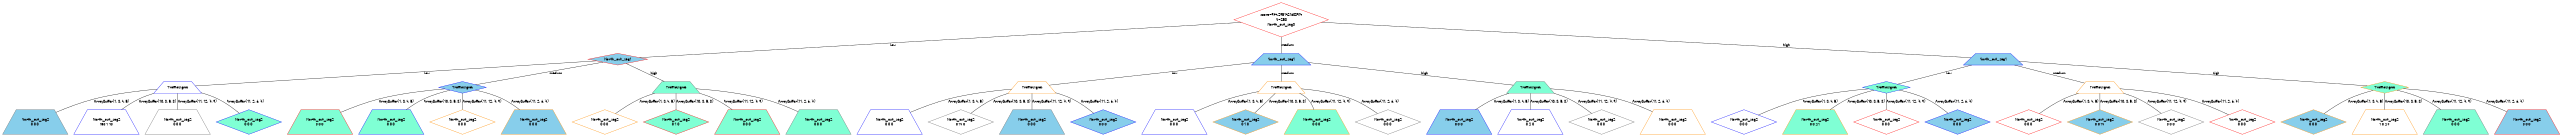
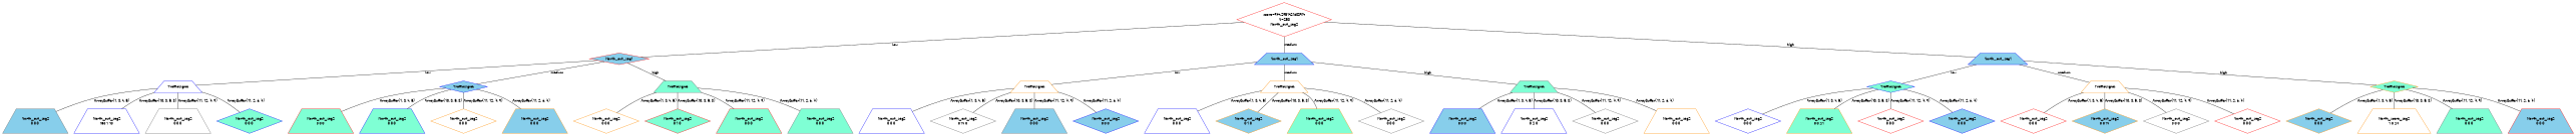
  digraph {
    fontname="Patrick Hand"
    node [color=blue fillcolor=white fontname="Patrick Hand" shape=trapezium style=filled]
    edge [dir=none fontname="Patrick Hand"]
-   n1 [color=red label="score=974.2951421603914\nN=250\nNorth_out_seg3" shape=diamond]
+   n1 [color=red label="score=974.2951421603914\nN=250\nNorth_out_seg2" shape=diamond]
    n2 [color=red fillcolor=skyblue label=North_out_seg1 shape=diamond]
    n3 [fillcolor=skyblue label=North_out_seg1]
    n4 [fillcolor=skyblue label=North_out_seg1]
    n5 [label=TrafficSignal]
    n6 [fillcolor=skyblue label=TrafficSignal shape=diamond]
    n7 [color=gray40 fillcolor=aquamarine label=TrafficSignal]
    n8 [color=darkorange label=TrafficSignal]
    n9 [color=darkorange label=TrafficSignal]
    n10 [color=gray40 fillcolor=aquamarine label=TrafficSignal]
    n11 [fillcolor=aquamarine label=TrafficSignal shape=diamond]
    n12 [color=darkorange label=TrafficSignal]
    n13 [color=darkorange fillcolor=aquamarine label=TrafficSignal shape=diamond]
    n14 [color=gray40 fillcolor=skyblue label="North_out_seg2\n0 0 0 "]
    n15 [label="North_out_seg2\n158 1 10 "]
    n16 [color=gray40 label="North_out_seg2\n0 0 0 "]
    n17 [fillcolor=aquamarine label="North_out_seg2\n0 0 0 " shape=diamond]
    n18 [color=red fillcolor=aquamarine label="North_out_seg2\n0 0 0 "]
    n19 [fillcolor=aquamarine label="North_out_seg2\n0 0 0 "]
    n20 [color=darkorange label="North_out_seg2\n0 0 0 " shape=diamond]
    n21 [color=darkorange fillcolor=skyblue label="North_out_seg2\n0 0 0 "]
    n22 [color=darkorange label="North_out_seg2\n0 0 0 " shape=diamond]
    n23 [color=red fillcolor=aquamarine label="North_out_seg2\n0 1 0 " shape=diamond]
    n24 [color=red fillcolor=aquamarine label="North_out_seg2\n0 0 0 "]
    n25 [color=gray40 fillcolor=aquamarine label="North_out_seg2\n0 0 0 "]
    n26 [label="North_out_seg2\n0 0 0 "]
    n27 [color=gray40 label="North_out_seg2\n0 14 0 " shape=diamond]
    n28 [color=gray40 fillcolor=skyblue label="North_out_seg2\n0 0 0 "]
    n29 [fillcolor=skyblue label="North_out_seg2\n0 0 0 " shape=diamond]
    n30 [label="North_out_seg2\n0 0 0 "]
    n31 [label="North_out_seg2\n0 0 0 " shape=diamond]
    n32 [color=darkorange fillcolor=skyblue label="North_out_seg2\n0 1 0 " shape=diamond]
    n33 [color=darkorange fillcolor=aquamarine label="North_out_seg2\n0 0 0 "]
    n34 [color=gray40 label="North_out_seg2\n0 0 0 " shape=diamond]
    n35 [fillcolor=skyblue label="North_out_seg2\n0 0 0 "]
    n36 [label="North_out_seg2\n0 2 0 "]
    n37 [color=gray40 label="North_out_seg2\n0 0 0 " shape=diamond]
    n38 [color=darkorange label="North_out_seg2\n0 0 0 "]
    n39 [color=darkorange fillcolor=aquamarine label="North_out_seg2\n0 0 21 "]
    n40 [color=red label="North_out_seg2\n0 0 0 " shape=diamond]
    n41 [fillcolor=skyblue label="North_out_seg2\n0 0 0 " shape=diamond]
    n42 [color=red label="North_out_seg2\n0 0 0 " shape=diamond]
    n43 [color=darkorange fillcolor=skyblue label="North_out_seg2\n0 0 14 " shape=diamond]
    n44 [color=gray40 label="North_out_seg2\n0 0 0 " shape=diamond]
    n45 [color=red label="North_out_seg2\n0 0 0 " shape=diamond]
    n46 [color=darkorange fillcolor=skyblue label="North_out_seg2\n0 0 0 " shape=diamond]
-   n47 [color=darkorange label="North_out_seg2\n1 0 27 "]
+   n47 [color=darkorange label="North_score_seg2\n1 0 27 "]
    n48 [color=gray40 fillcolor=aquamarine label="North_out_seg2\n0 0 0 "]
    n49 [color=red fillcolor=skyblue label="North_out_seg2\n0 0 0 "]
    subgraph sub_1 {
      rank=same
      n1
    }
    subgraph sub_2 {
      rank=same
      n2
    }
    subgraph sub_3 {
      rank=same
      n3
    }
    subgraph sub_4 {
      rank=same
      n4
    }
    subgraph sub_5 {
      rank=same
      n5
    }
    subgraph sub_6 {
      rank=same
      n6
    }
    subgraph sub_7 {
      rank=same
      n7
    }
    subgraph sub_8 {
      rank=same
      n8
    }
    subgraph sub_9 {
      rank=same
      n9
    }
    subgraph sub_10 {
      rank=same
      n10
    }
    subgraph sub_11 {
      rank=same
      n11
    }
    subgraph sub_12 {
      rank=same
      n12
    }
    subgraph sub_13 {
      rank=same
      n13
    }
    subgraph sub_14 {
      rank=same
      n14
    }
    subgraph sub_15 {
      rank=same
      n15
    }
    subgraph sub_16 {
      rank=same
      n16
    }
    subgraph sub_17 {
      rank=same
      n17
    }
    subgraph sub_18 {
      rank=same
      n18
    }
    subgraph sub_19 {
      rank=same
      n19
    }
    subgraph sub_20 {
      rank=same
      n20
    }
    subgraph sub_21 {
      rank=same
      n21
    }
    subgraph sub_22 {
      rank=same
      n22
    }
    subgraph sub_23 {
      rank=same
      n23
    }
    subgraph sub_24 {
      rank=same
      n24
    }
    subgraph sub_25 {
      rank=same
      n25
    }
    subgraph sub_26 {
      rank=same
      n26
    }
    subgraph sub_27 {
      rank=same
      n27
    }
    subgraph sub_28 {
      rank=same
      n28
    }
    subgraph sub_29 {
      rank=same
      n29
    }
    subgraph sub_30 {
      rank=same
      n30
    }
    subgraph sub_31 {
      rank=same
      n31
    }
    subgraph sub_32 {
      rank=same
      n32
    }
    subgraph sub_33 {
      rank=same
      n33
    }
    subgraph sub_34 {
      rank=same
      n34
    }
    subgraph sub_35 {
      rank=same
      n35
    }
    subgraph sub_36 {
      rank=same
      n36
    }
    subgraph sub_37 {
      rank=same
      n37
    }
    subgraph sub_38 {
      rank=same
      n38
    }
    subgraph sub_39 {
      rank=same
      n39
    }
    subgraph sub_40 {
      rank=same
      n40
    }
    subgraph sub_41 {
      rank=same
      n41
    }
    subgraph sub_42 {
      rank=same
      n42
    }
    subgraph sub_43 {
      rank=same
      n43
    }
    subgraph sub_44 {
      rank=same
      n44
    }
    subgraph sub_45 {
      rank=same
      n45
    }
    subgraph sub_46 {
      rank=same
      n46
    }
    subgraph sub_47 {
      rank=same
      n47
    }
    subgraph sub_48 {
      rank=same
      n48
    }
    subgraph sub_49 {
      rank=same
      n49
    }
    n1 -> n2 [label=low]
    n1 -> n3 [label=medium]
    n1 -> n4 [label=high]
    n2 -> n5 [label=low]
    n2 -> n6 [label=medium]
    n2 -> n7 [label=high]
    n3 -> n8 [label=low]
    n3 -> n9 [label=medium]
    n3 -> n10 [label=high]
    n4 -> n11 [label=low]
    n4 -> n12 [label=medium]
    n4 -> n13 [label=high]
    n5 -> n14 [label="ArrayBuffer(1, 3, 4, 5)"]
    n5 -> n15 [label="ArrayBuffer(10, 3, 5, 8)"]
    n5 -> n16 [label="ArrayBuffer(11, 12, 7, 9)"]
    n5 -> n17 [label="ArrayBuffer(11, 2, 6, 7)"]
    n6 -> n18 [label="ArrayBuffer(1, 3, 4, 5)"]
    n6 -> n19 [label="ArrayBuffer(10, 3, 5, 8)"]
    n6 -> n20 [label="ArrayBuffer(11, 12, 7, 9)"]
    n6 -> n21 [label="ArrayBuffer(11, 2, 6, 7)"]
    n7 -> n22 [label="ArrayBuffer(1, 3, 4, 5)"]
    n7 -> n23 [label="ArrayBuffer(10, 3, 5, 8)"]
    n7 -> n24 [label="ArrayBuffer(11, 12, 7, 9)"]
    n7 -> n25 [label="ArrayBuffer(11, 2, 6, 7)"]
    n8 -> n26 [label="ArrayBuffer(1, 3, 4, 5)"]
    n8 -> n27 [label="ArrayBuffer(10, 3, 5, 8)"]
    n8 -> n28 [label="ArrayBuffer(11, 12, 7, 9)"]
    n8 -> n29 [label="ArrayBuffer(11, 2, 6, 7)"]
    n9 -> n30 [label="ArrayBuffer(1, 3, 4, 5)"]
    n9 -> n32 [label="ArrayBuffer(10, 3, 5, 8)"]
    n9 -> n33 [label="ArrayBuffer(11, 12, 7, 9)"]
    n9 -> n34 [label="ArrayBuffer(11, 2, 6, 7)"]
    n10 -> n35 [label="ArrayBuffer(1, 3, 4, 5)"]
    n10 -> n36 [label="ArrayBuffer(10, 3, 5, 8)"]
    n10 -> n37 [label="ArrayBuffer(11, 12, 7, 9)"]
    n10 -> n38 [label="ArrayBuffer(11, 2, 6, 7)"]
    n11 -> n31 [label="ArrayBuffer(1, 3, 4, 5)"]
    n11 -> n39 [label="ArrayBuffer(10, 3, 5, 8)"]
    n11 -> n40 [label="ArrayBuffer(11, 12, 7, 9)"]
    n11 -> n41 [label="ArrayBuffer(11, 2, 6, 7)"]
    n12 -> n42 [label="ArrayBuffer(1, 3, 4, 5)"]
    n12 -> n43 [label="ArrayBuffer(10, 3, 5, 8)"]
    n12 -> n44 [label="ArrayBuffer(11, 12, 7, 9)"]
    n12 -> n45 [label="ArrayBuffer(11, 2, 6, 7)"]
    n13 -> n46 [label="ArrayBuffer(1, 3, 4, 5)"]
    n13 -> n47 [label="ArrayBuffer(10, 3, 5, 8)"]
    n13 -> n48 [label="ArrayBuffer(11, 12, 7, 9)"]
    n13 -> n49 [label="ArrayBuffer(11, 2, 6, 7)"]
  }
